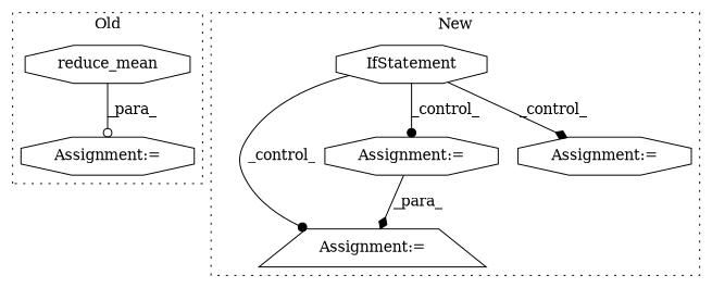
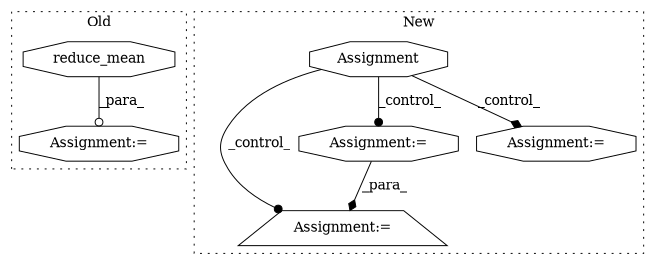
  digraph {
    node [a=7 l=1 shape=octagon]
    edge [arrowhead=dot]
    n1 [a=32 l="12,1" label=reduce_mean s="5116,5266"]
    n2 [label="Assignment:=" s=5104]
-   n3 [a=25 l="4,2" label=IfStatement s="7655,7683"]
+   n3 [a=25 l="4,2" label=Assignment s="7655,7683"]
    n4 [label="Assignment:=" s=8313 shape=trapezium]
    n5 [label="Assignment:=" s=8267]
    n6 [label="Assignment:=" s=7940]
    subgraph cluster_1 {
      label=Old
      style=dotted
      n1
      n2
    }
    subgraph cluster_2 {
      label=New
      style=dotted
      n3
      n4
      n5
      n6
    }
    n1 -> n2 [arrowhead=odot label=_para_]
    n3 -> n4 [label=_control_]
    n3 -> n5 [label=_control_]
    n3 -> n6 [arrowhead=diamond label=_control_]
    n5 -> n4 [arrowhead=diamond label=_para_]
  }
